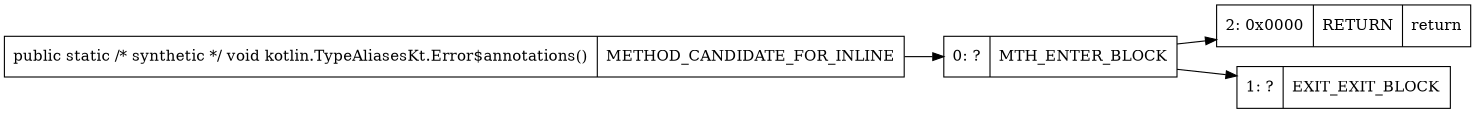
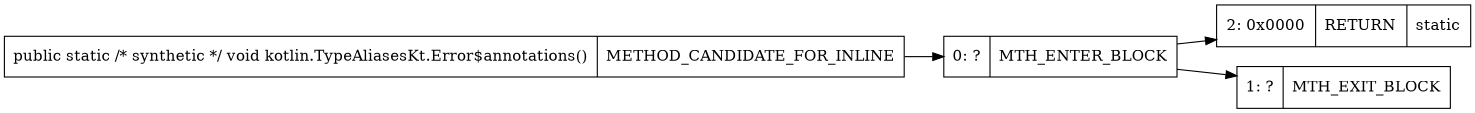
  digraph {
    rankdir=LR
    node [shape=record]
    n1 [label="{0\:\ ?|MTH_ENTER_BLOCK\l}"]
-   n2 [label="{2\:\ 0x0000|RETURN\l|return\l}"]
-   n3 [label="{1\:\ ?|EXIT_EXIT_BLOCK\l}"]
+   n2 [label="{2\:\ 0x0000|RETURN\l|static\l}"]
+   n3 [label="{1\:\ ?|MTH_EXIT_BLOCK\l}"]
    n4 [label="{public static \/* synthetic *\/ void kotlin.TypeAliasesKt.Error$annotations()  | METHOD_CANDIDATE_FOR_INLINE\l}"]
    n1 -> n2
    n1 -> n3
    n4 -> n1
  }
